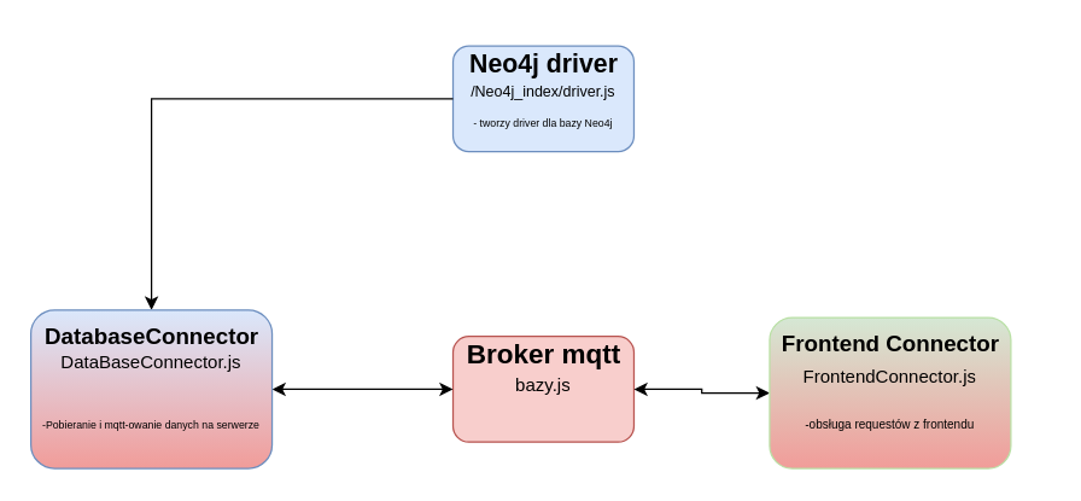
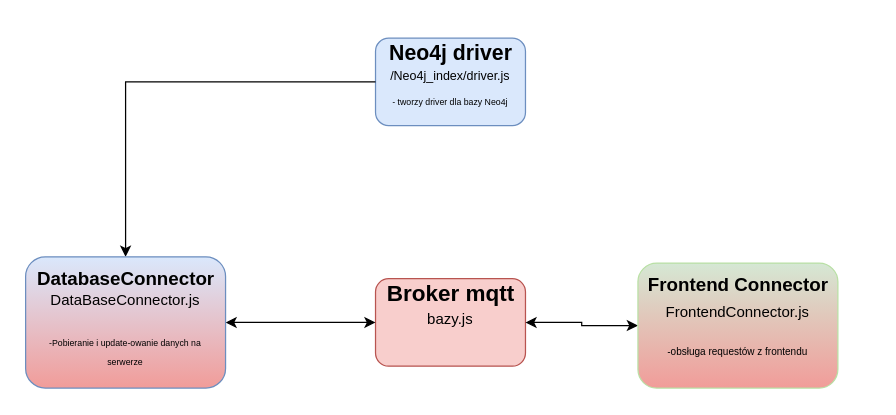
  <mxCell id="0" />
  <mxCell id="1" parent="0" />
  <mxCell id="2" value="" style="rounded=1;whiteSpace=wrap;html=1;fillColor=#f8cecc;strokeColor=#b85450;" parent="1" vertex="1"><mxGeometry x="300" y="222.5" width="120" height="70" as="geometry" /></mxCell>
  <mxCell id="3" value="&lt;font style=&quot;font-size: 18px&quot;&gt;Broker mqtt&lt;/font&gt;" style="text;strokeColor=none;fillColor=none;html=1;fontSize=24;fontStyle=1;verticalAlign=middle;align=center;" parent="1" vertex="1"><mxGeometry x="320" y="222.5" width="80" height="20" as="geometry" /></mxCell>
  <mxCell id="4" value="bazy.js" style="text;html=1;strokeColor=none;fillColor=none;align=center;verticalAlign=middle;whiteSpace=wrap;overflow=hidden;" parent="1" vertex="1"><mxGeometry x="320" y="245" width="80" height="20" as="geometry" /></mxCell>
  <mxCell id="5" value="" style="rounded=1;whiteSpace=wrap;html=1;fillColor=#dae8fc;strokeColor=#6c8ebf;" parent="1" vertex="1"><mxGeometry x="300" y="30" width="120" height="70" as="geometry" /></mxCell>
  <mxCell id="6" value="&lt;font style=&quot;font-size: 17px&quot;&gt;Neo4j driver&lt;/font&gt;" style="text;strokeColor=none;fillColor=none;html=1;fontSize=24;fontStyle=1;verticalAlign=middle;align=center;" parent="1" vertex="1"><mxGeometry x="310" y="20" width="100" height="40" as="geometry" /></mxCell>
  <mxCell id="7" value="&lt;font style=&quot;font-size: 10px&quot;&gt;/Neo4j_index/driver.js&lt;/font&gt;" style="text;html=1;strokeColor=none;fillColor=none;align=center;verticalAlign=middle;whiteSpace=wrap;overflow=hidden;" parent="1" vertex="1"><mxGeometry x="310" y="50" width="100" height="20" as="geometry" /></mxCell>
  <mxCell id="8" style="edgeStyle=orthogonalEdgeStyle;rounded=0;orthogonalLoop=1;jettySize=auto;html=1;exitX=0;exitY=0.5;exitDx=0;exitDy=0;" parent="1" source="5" target="11" edge="1"><mxGeometry relative="1" as="geometry"><mxPoint x="270" y="80" as="sourcePoint" /></mxGeometry></mxCell>
  <mxCell id="9" value="&lt;font style=&quot;font-size: 7px&quot;&gt;- tworzy driver dla bazy Neo4j&lt;/font&gt;" style="text;html=1;strokeColor=none;fillColor=none;align=center;verticalAlign=middle;whiteSpace=wrap;overflow=hidden;" parent="1" vertex="1"><mxGeometry x="310" y="70" width="100" height="20" as="geometry" /></mxCell>
  <mxCell id="10" style="edgeStyle=orthogonalEdgeStyle;rounded=0;orthogonalLoop=1;jettySize=auto;html=1;entryX=0;entryY=0.5;entryDx=0;entryDy=0;startArrow=classic;startFill=1;" parent="1" source="11" target="2" edge="1"><mxGeometry relative="1" as="geometry" /></mxCell>
  <mxCell id="11" value="" style="rounded=1;whiteSpace=wrap;html=1;fillColor=#dae8fc;strokeColor=#6c8ebf;gradientColor=#F19C99;" parent="1" vertex="1"><mxGeometry x="20" y="205" width="160" height="105" as="geometry" /></mxCell>
  <mxCell id="12" value="&lt;font style=&quot;font-size: 15px&quot;&gt;DatabaseConnector&lt;/font&gt;" style="text;strokeColor=none;fillColor=none;html=1;fontSize=24;fontStyle=1;verticalAlign=middle;align=center;" parent="1" vertex="1"><mxGeometry x="50" y="200" width="100" height="40" as="geometry" /></mxCell>
  <mxCell id="13" value="DataBaseConnector.js" style="text;html=1;strokeColor=none;fillColor=none;align=center;verticalAlign=middle;whiteSpace=wrap;overflow=hidden;" parent="1" vertex="1"><mxGeometry x="35" y="230" width="130" height="20" as="geometry" /></mxCell>
- <mxCell id="14" value="&lt;font style=&quot;font-size: 7px&quot;&gt;-Pobieranie i mqtt-owanie danych na serwerze&lt;/font&gt;" style="text;html=1;strokeColor=none;fillColor=none;align=center;verticalAlign=middle;whiteSpace=wrap;overflow=hidden;" parent="1" vertex="1"><mxGeometry x="25" y="260" width="150" height="40" as="geometry" /></mxCell>
+ <mxCell id="14" value="&lt;font style=&quot;font-size: 7px&quot;&gt;-Pobieranie i update-owanie danych na serwerze&lt;/font&gt;" style="text;html=1;strokeColor=none;fillColor=none;align=center;verticalAlign=middle;whiteSpace=wrap;overflow=hidden;" parent="1" vertex="1"><mxGeometry x="25" y="260" width="150" height="40" as="geometry" /></mxCell>
  <mxCell id="15" style="edgeStyle=orthogonalEdgeStyle;rounded=0;orthogonalLoop=1;jettySize=auto;html=1;entryX=1;entryY=0.5;entryDx=0;entryDy=0;startArrow=classic;startFill=1;" parent="1" source="16" target="2" edge="1"><mxGeometry relative="1" as="geometry" /></mxCell>
  <mxCell id="16" value="" style="rounded=1;whiteSpace=wrap;html=1;gradientColor=#F19C99;fillColor=#D5E8D4;strokeColor=#B9E0A5;" parent="1" vertex="1"><mxGeometry x="510" y="210" width="160" height="100" as="geometry" /></mxCell>
  <mxCell id="17" value="&lt;font style=&quot;font-size: 15px&quot;&gt;Frontend Connector&lt;/font&gt;" style="text;strokeColor=none;fillColor=none;html=1;fontSize=24;fontStyle=1;verticalAlign=middle;align=center;" parent="1" vertex="1"><mxGeometry x="540" y="205" width="100" height="40" as="geometry" /></mxCell>
  <mxCell id="18" value="FrontendConnector.js" style="text;html=1;strokeColor=none;fillColor=none;align=center;verticalAlign=middle;whiteSpace=wrap;overflow=hidden;" parent="1" vertex="1"><mxGeometry x="530" y="240" width="120" height="20" as="geometry" /></mxCell>
  <mxCell id="19" value="&lt;font style=&quot;font-size: 8px&quot;&gt;-obsługa requestów z frontendu&lt;/font&gt;" style="text;html=1;strokeColor=none;fillColor=none;align=center;verticalAlign=middle;whiteSpace=wrap;overflow=hidden;" parent="1" vertex="1"><mxGeometry x="485" y="270" width="210" height="20" as="geometry" /></mxCell>
